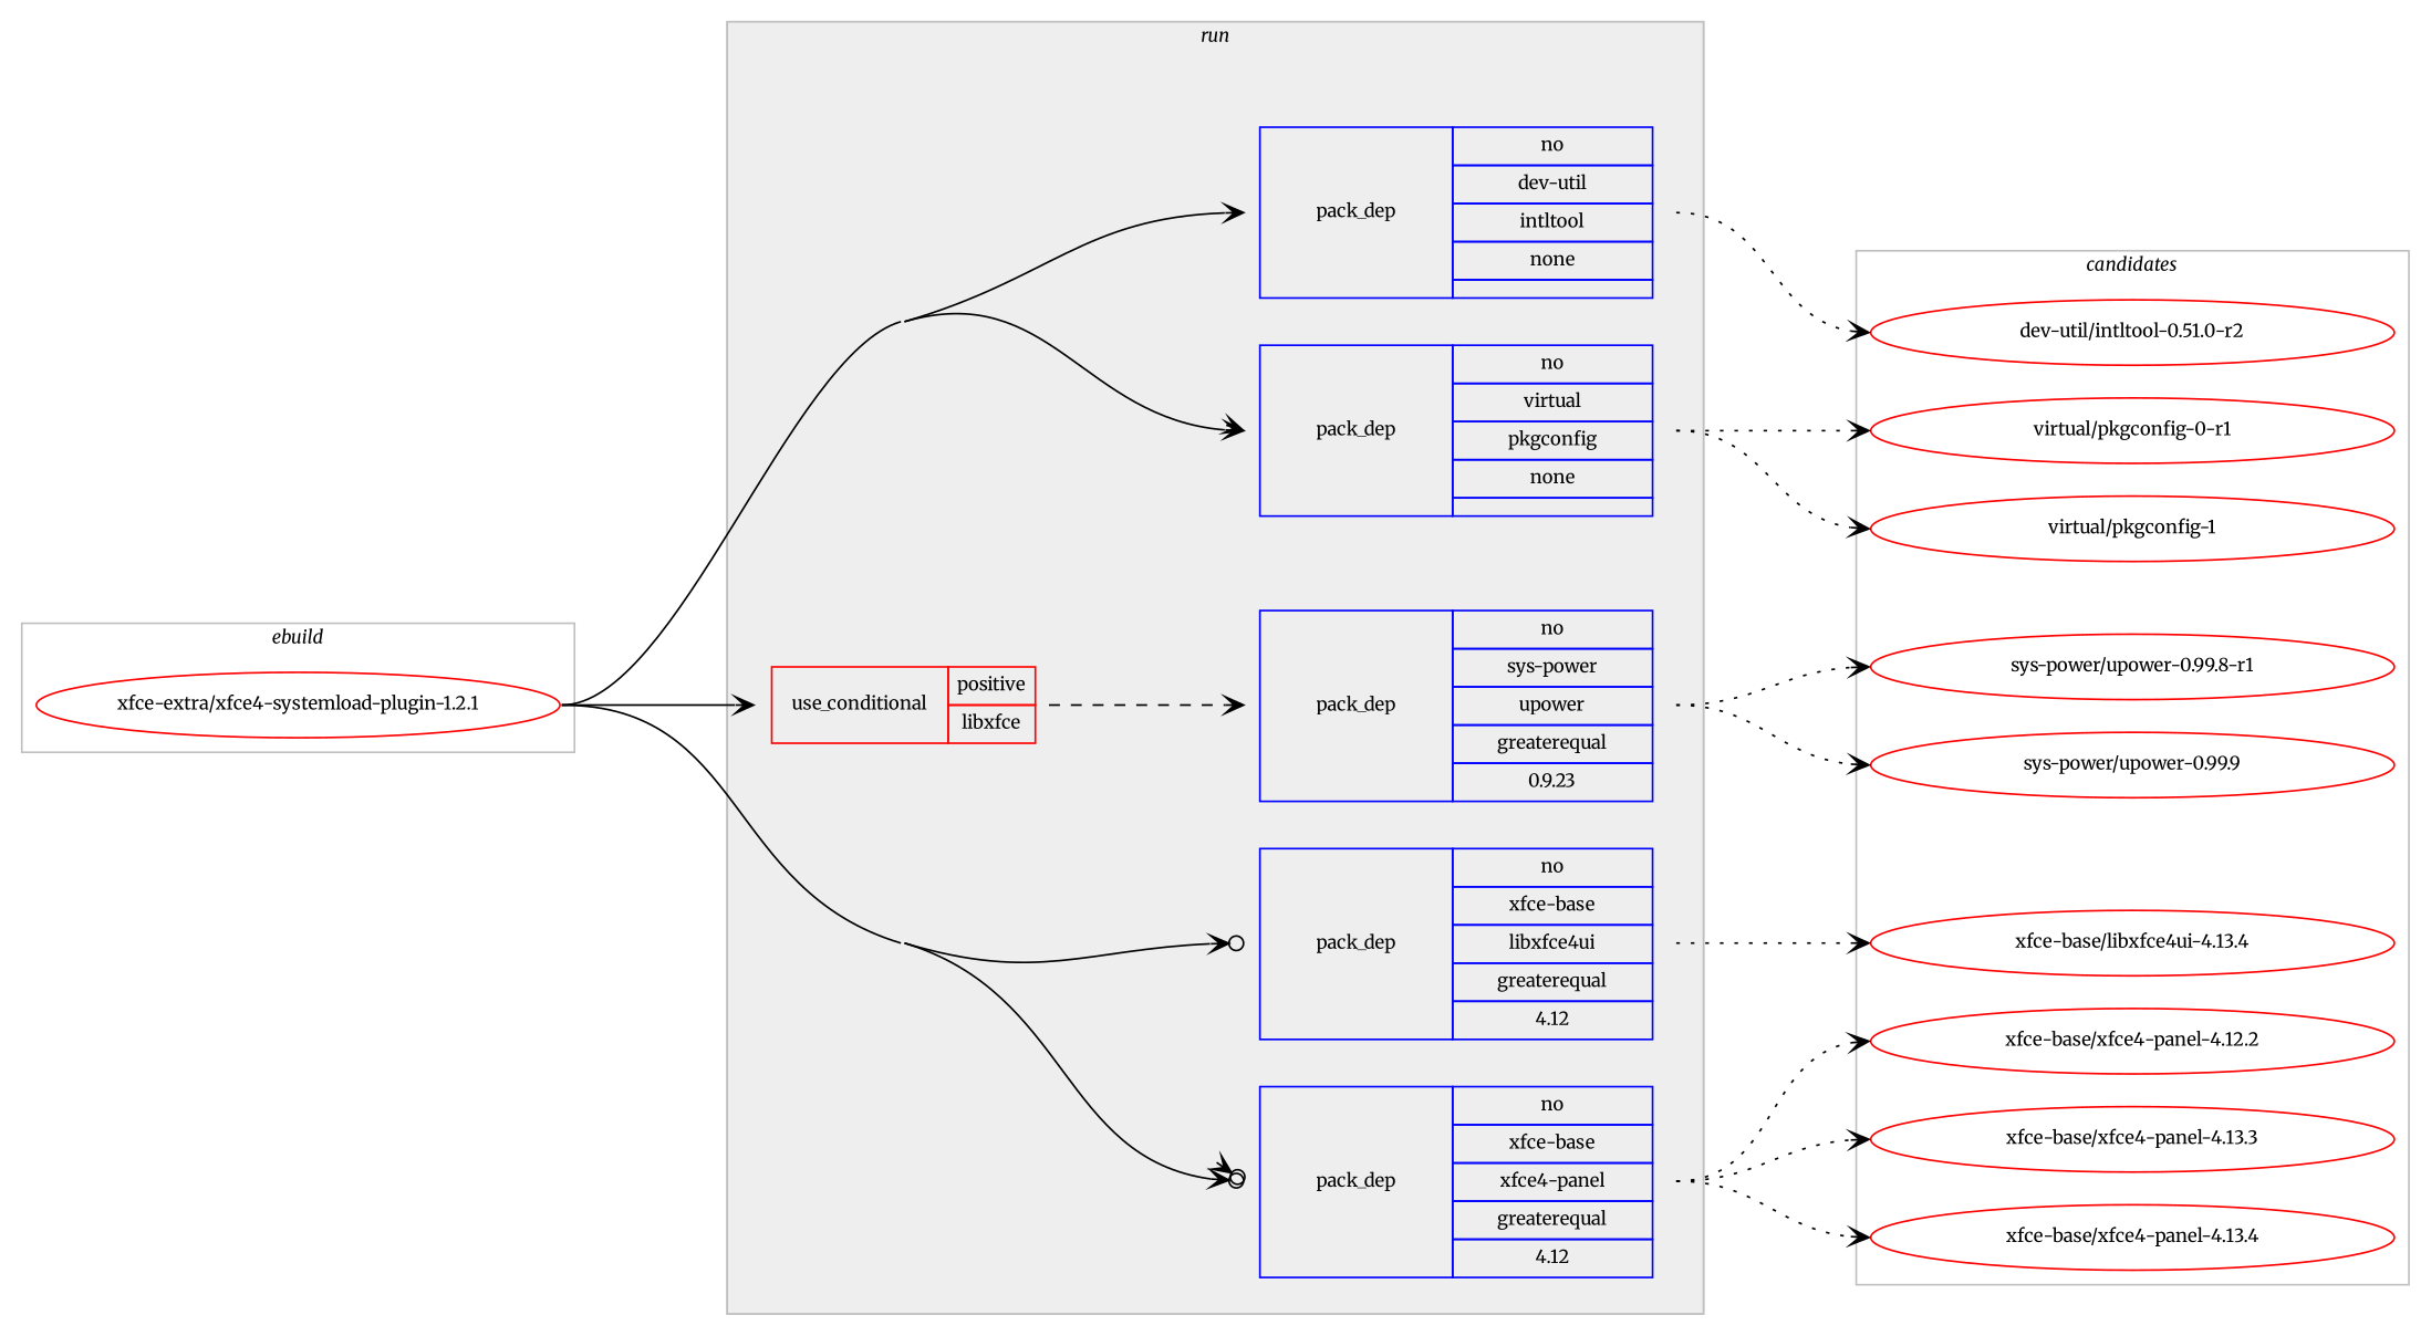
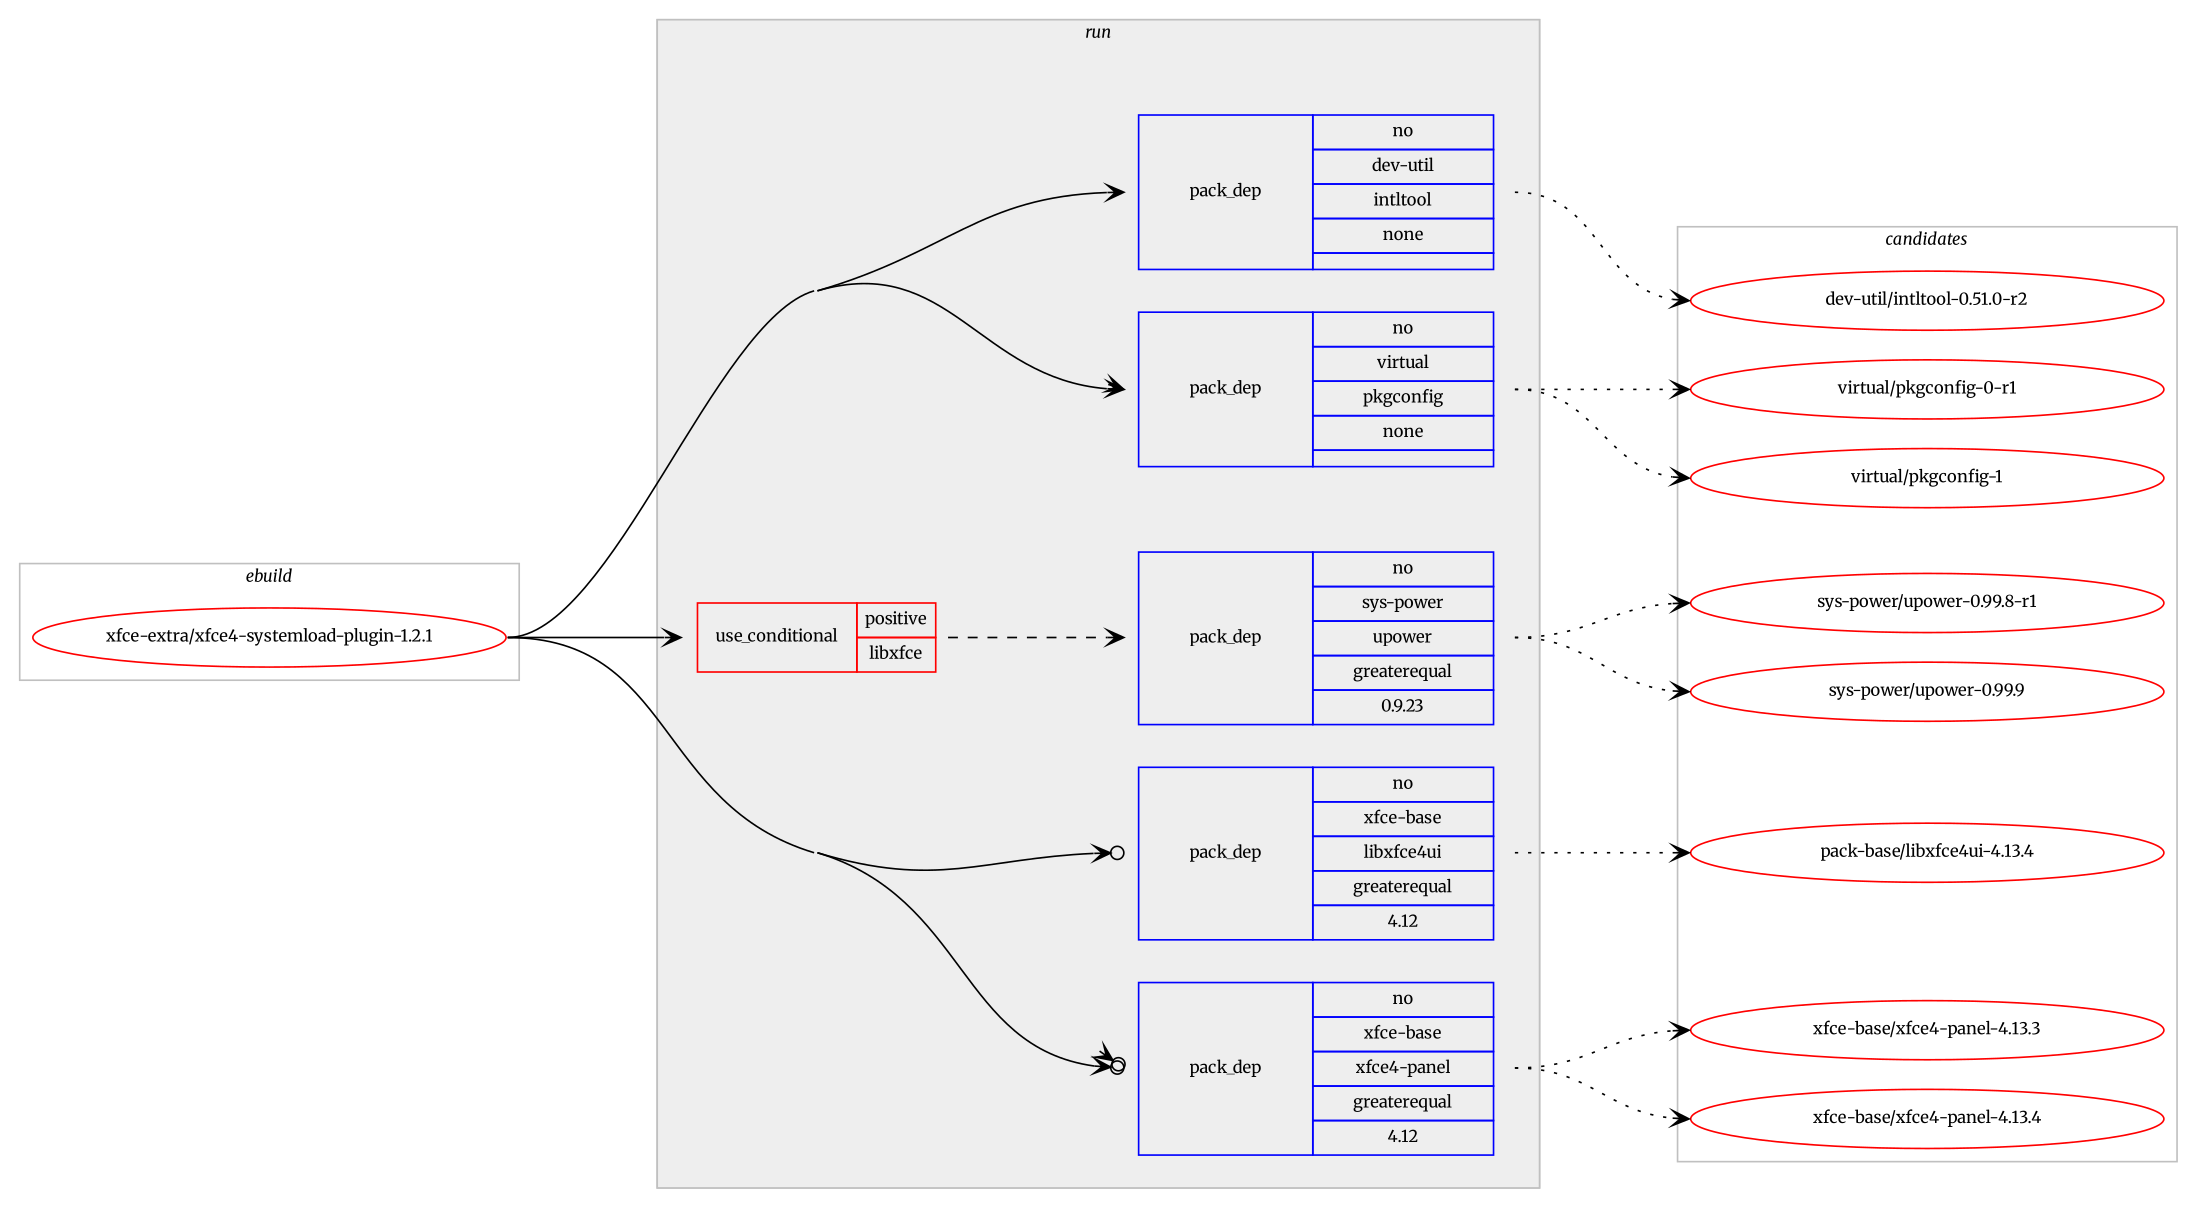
  digraph {
    compound=true
    concentrate=true
    fontname=Merriweather
    fontsize=10
    newrank=true
    rankdir=LR
    ranksep=1.5
    node [color=red fontname=Merriweather fontsize=10]
    edge [arrowhead=vee fontname=Merriweather headport=w style=dotted tailport=e weight=100]
    n1 [label="xfce-extra/xfce4-systemload-plugin-1.2.1" width=4]
    n2 [color=blue label=<<TABLE BORDER="0" CELLBORDER="1" CELLSPACING="0" CELLPADDING="4" WIDTH="220"><TR><TD ROWSPAN="6" CELLPADDING="30">pack_dep</TD></TR><TR><TD WIDTH="110">no</TD></TR><TR><TD>dev-util</TD></TR><TR><TD>intltool</TD></TR><TR><TD>none</TD></TR><TR><TD></TD></TR></TABLE>> shape=none]
    n3 [color=blue label=<<TABLE BORDER="0" CELLBORDER="1" CELLSPACING="0" CELLPADDING="4" WIDTH="220"><TR><TD ROWSPAN="6" CELLPADDING="30">pack_dep</TD></TR><TR><TD WIDTH="110">no</TD></TR><TR><TD>virtual</TD></TR><TR><TD>pkgconfig</TD></TR><TR><TD>none</TD></TR><TR><TD></TD></TR></TABLE>> shape=none]
    n4 [color=blue label=<<TABLE BORDER="0" CELLBORDER="1" CELLSPACING="0" CELLPADDING="4" WIDTH="220"><TR><TD ROWSPAN="6" CELLPADDING="30">pack_dep</TD></TR><TR><TD WIDTH="110">no</TD></TR><TR><TD>sys-power</TD></TR><TR><TD>upower</TD></TR><TR><TD>greaterequal</TD></TR><TR><TD>0.9.23</TD></TR></TABLE>> shape=none]
    n5 [label=<<TABLE BORDER="0" CELLBORDER="1" CELLSPACING="0" CELLPADDING="4"><TR><TD ROWSPAN="3" CELLPADDING="10">use_conditional</TD></TR><TR><TD>positive</TD></TR><TR><TD>libxfce</TD></TR></TABLE>> shape=none]
    n6 [color=blue label=<<TABLE BORDER="0" CELLBORDER="1" CELLSPACING="0" CELLPADDING="4" WIDTH="220"><TR><TD ROWSPAN="6" CELLPADDING="30">pack_dep</TD></TR><TR><TD WIDTH="110">no</TD></TR><TR><TD>xfce-base</TD></TR><TR><TD>libxfce4ui</TD></TR><TR><TD>greaterequal</TD></TR><TR><TD>4.12</TD></TR></TABLE>> shape=none]
    n7 [color=blue label=<<TABLE BORDER="0" CELLBORDER="1" CELLSPACING="0" CELLPADDING="4" WIDTH="220"><TR><TD ROWSPAN="6" CELLPADDING="30">pack_dep</TD></TR><TR><TD WIDTH="110">no</TD></TR><TR><TD>xfce-base</TD></TR><TR><TD>xfce4-panel</TD></TR><TR><TD>greaterequal</TD></TR><TR><TD>4.12</TD></TR></TABLE>> shape=none]
    n8 [label="dev-util/intltool-0.51.0-r2" width=4]
    n9 [label="virtual/pkgconfig-0-r1" width=4]
    n10 [label="virtual/pkgconfig-1" width=4]
    n11 [label="sys-power/upower-0.99.8-r1" width=4]
    n12 [label="sys-power/upower-0.99.9" width=4]
-   n13 [label="xfce-base/libxfce4ui-4.13.4" width=4]
-   n14 [label="xfce-base/xfce4-panel-4.12.2" width=4]
+   n13 [label="pack-base/libxfce4ui-4.13.4" width=4]
    n15 [label="xfce-base/xfce4-panel-4.13.3" width=4]
    n16 [label="xfce-base/xfce4-panel-4.13.4" width=4]
    subgraph cluster_1 {
      color=gray
      label=<<i>ebuild</i>>
      rank=same
      n1
    }
    subgraph cluster_2 {
      color=gray
      label=<<i>dependencies</i>>
      subgraph cluster_3 {
        color=gray
        fillcolor="#eeeeee"
        label=<<i>compile</i>>
        style=filled
        subgraph sub_4 {
          color=gray
          fillcolor="#eeeeee"
          label=<<i>compile</i>>
          style=filled
          n2
        }
        subgraph sub_5 {
          color=gray
          fillcolor="#eeeeee"
          label=<<i>compile</i>>
          style=filled
          n3
        }
      }
      subgraph cluster_6 {
        color=gray
        fillcolor="#eeeeee"
        label=<<i>compile and run</i>>
        style=filled
        subgraph sub_7 {
          color=gray
          fillcolor="#eeeeee"
          label=<<i>compile and run</i>>
          style=filled
          n5
          subgraph sub_8 {
            color=gray
            fillcolor="#eeeeee"
            label=<<i>compile and run</i>>
            style=filled
            n4
          }
        }
        subgraph sub_9 {
          color=gray
          fillcolor="#eeeeee"
          label=<<i>compile and run</i>>
          style=filled
          n6
        }
        subgraph sub_10 {
          color=gray
          fillcolor="#eeeeee"
          label=<<i>compile and run</i>>
          style=filled
          n7
        }
      }
      subgraph cluster_11 {
        color=gray
        fillcolor="#eeeeee"
        label=<<i>run</i>>
        style=filled
      }
    }
    subgraph cluster_12 {
      color=gray
      label=<<i>candidates</i>>
      rank=same
      subgraph sub_13 {
        color=black
        label=<<i>candidates</i>>
        nodesep=1
        rank=same
        n8
      }
      subgraph sub_14 {
        color=black
        label=<<i>candidates</i>>
        nodesep=1
        rank=same
        n9
        n10
      }
      subgraph sub_15 {
        color=black
        label=<<i>candidates</i>>
        nodesep=1
        rank=same
        n11
        n12
      }
      subgraph sub_16 {
        color=black
        label=<<i>candidates</i>>
        nodesep=1
        rank=same
        n13
      }
      subgraph sub_17 {
        color=black
        label=<<i>candidates</i>>
        nodesep=1
        rank=same
-       n14
        n15
        n16
      }
    }
    n1 -> n2 [style=solid weight=20]
    n1 -> n3 [style=solid weight=20]
    n1 -> n5 [style=solid weight=20]
    n1 -> n6 [arrowhead=odotvee style=solid weight=20]
    n1 -> n7 [arrowhead=odotvee style=solid weight=20]
    n2 -> n8
    n3 -> n9
    n3 -> n10
    n4 -> n11
    n4 -> n12
    n5 -> n4 [style=dashed weight=20]
    n6 -> n13
-   n7 -> n14
    n7 -> n15
    n7 -> n16
  }
